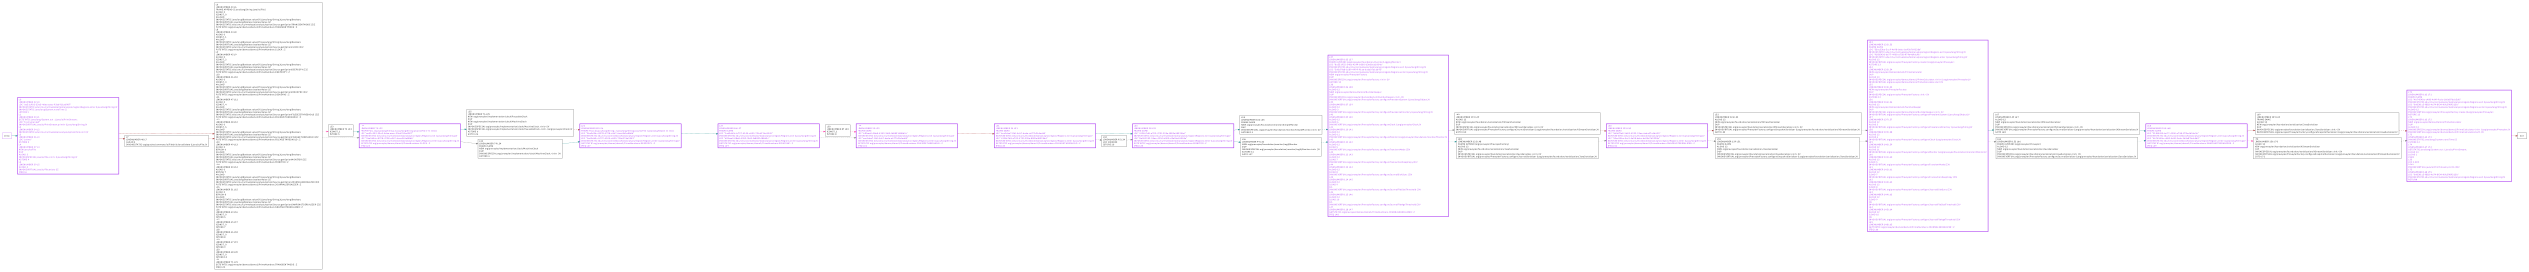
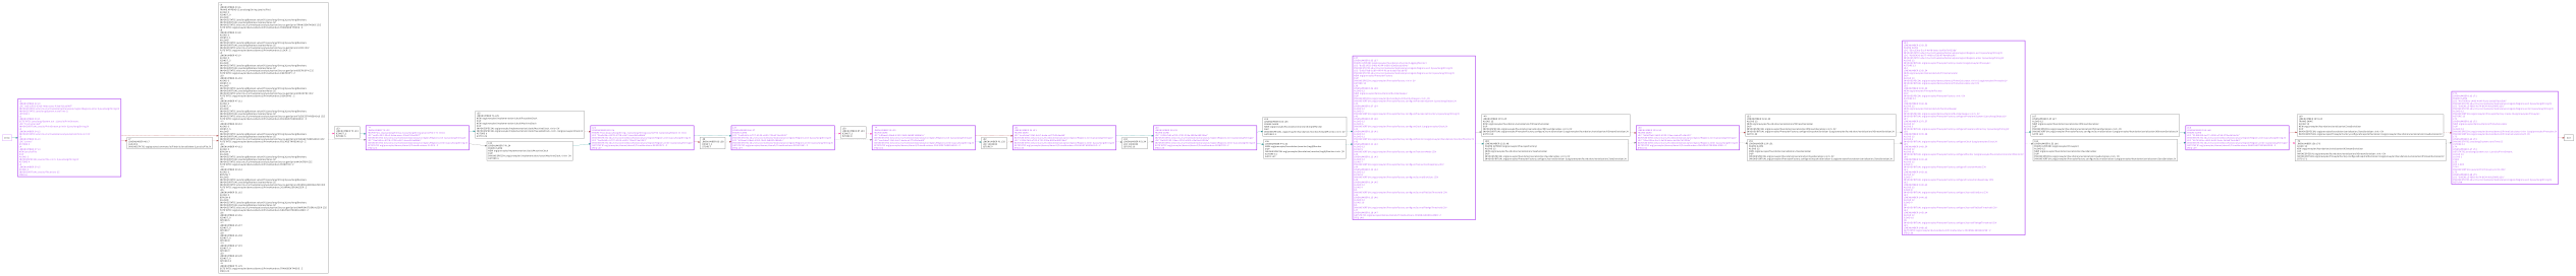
  digraph {
    fontname="IBM Plex Sans"
    rankdir=LR
    node [fontname="IBM Plex Sans" shape=record]
    edge [color=teal fontname="IBM Plex Sans" style=dashed]
    n1 [color=purple fontcolor=purple label="L33\lLINENUMBER 98 L33\lFRAME SAME\lLDC \"c928c7d8-e709-473f-935e-8f89a48325bd\"\lINVOKESTATIC edu/cmu/cs/mvelezce/tool/analysis/region/Regions.exit (Ljava/lang/String;)V\lLDC \"8a551952-34ea-4294-b000-d3e0bcb1004a\"\lINVOKESTATIC edu/cmu/cs/mvelezce/tool/analysis/region/Regions.enter (Ljava/lang/String;)V\lGETSTATIC org/prevayler/demos/demo1/PrimeNumbers.MONITOR : Z\lIFEQ L35\l" penwidth=3]
    n2 [label="L35\lLINENUMBER 102 L35\lFRAME SAME\lNEW org/prevayler/foundation/monitor/SimpleMonitor\lDUP\lINVOKESPECIAL org/prevayler/foundation/monitor/SimpleMonitor.\<init\> ()V\lASTORE 11\l"]
    n3 [label="L36\lLINENUMBER 99 L36\lNEW org/prevayler/foundation/monitor/Log4jMonitor\lDUP\lINVOKESPECIAL org/prevayler/foundation/monitor/Log4jMonitor.\<init\> ()V\lASTORE 11\lGOTO L37\l"]
    n4 [color=purple fontcolor=purple label="L37\lLINENUMBER 105 L37\lFRAME APPEND [org/prevayler/foundation/monitor/LoggingMonitor]\lLDC \"8a551952-34ea-4294-b000-d3e0bcb1004a\"\lINVOKESTATIC edu/cmu/cs/mvelezce/tool/analysis/region/Regions.exit (Ljava/lang/String;)V\lLDC \"5d0d7fa8-1689-4999-91ee-6a6a07a1d695\"\lINVOKESTATIC edu/cmu/cs/mvelezce/tool/analysis/region/Regions.enter (Ljava/lang/String;)V\lNEW org/prevayler/PrevaylerFactory\lDUP\lINVOKESPECIAL org/prevayler/PrevaylerFactory.\<init\> ()V\lASTORE 12\lL38\lLINENUMBER 106 L38\lALOAD 12\lNEW org/prevayler/demos/demo1/NumberKeeper\lDUP\lINVOKESPECIAL org/prevayler/demos/demo1/NumberKeeper.\<init\> ()V\lINVOKEVIRTUAL org/prevayler/PrevaylerFactory.configurePrevalentSystem (Ljava/lang/Object;)V\lL39\lLINENUMBER 107 L39\lALOAD 12\lALOAD 3\lINVOKEVIRTUAL org/prevayler/PrevaylerFactory.configurePrevalenceDirectory (Ljava/lang/String;)V\lL40\lLINENUMBER 109 L40\lALOAD 12\lALOAD 6\lINVOKEVIRTUAL org/prevayler/PrevaylerFactory.configureClock (Lorg/prevayler/Clock;)V\lL41\lLINENUMBER 110 L41\lALOAD 12\lALOAD 11\lINVOKEVIRTUAL org/prevayler/PrevaylerFactory.configureMonitor (Lorg/prevayler/foundation/monitor/Monitor;)V\lL42\lLINENUMBER 111 L42\lALOAD 12\lILOAD 5\lINVOKEVIRTUAL org/prevayler/PrevaylerFactory.configureTransientMode (Z)V\lL43\lLINENUMBER 112 L43\lALOAD 12\lILOAD 7\lINVOKEVIRTUAL org/prevayler/PrevaylerFactory.configureTransactionDeepCopy (Z)V\lL44\lLINENUMBER 113 L44\lALOAD 12\lILOAD 8\lINVOKEVIRTUAL org/prevayler/PrevaylerFactory.configureJournalDiskSync (Z)V\lL45\lLINENUMBER 114 L45\lALOAD 12\lILOAD 9\lI2L\lINVOKEVIRTUAL org/prevayler/PrevaylerFactory.configureJournalFileSizeThreshold (J)V\lL46\lLINENUMBER 115 L46\lALOAD 12\lILOAD 10\lI2L\lINVOKEVIRTUAL org/prevayler/PrevaylerFactory.configureJournalFileAgeThreshold (J)V\lL47\lLINENUMBER 118 L47\lGETSTATIC org/prevayler/demos/demo1/PrimeNumbers.JOURNALSERIALIZER : Z\lIFEQ L48\l" penwidth=3]
    n5 [color=purple fontcolor=purple label="L68\lLINENUMBER 155 L68\lFRAME SAME\lLDC \"91f85430-6e77-4900-a758-ff79e4d9dc96\"\lINVOKESTATIC edu/cmu/cs/mvelezce/tool/analysis/region/Regions.exit (Ljava/lang/String;)V\lLDC \"4b74540a-c480-4d4f-9cda-160e87bcb5d0\"\lINVOKESTATIC edu/cmu/cs/mvelezce/tool/analysis/region/Regions.enter (Ljava/lang/String;)V\lGETSTATIC org/prevayler/demos/demo1/PrimeNumbers.SNAPSHOTSERIALIZER : Z\lIFEQ L69\l" penwidth=3]
    n6 [label="L69\lLINENUMBER 159 L69\lFRAME SAME\lALOAD 12\lNEW org/prevayler/foundation/serialization/JavaSerializer\lDUP\lINVOKESPECIAL org/prevayler/foundation/serialization/JavaSerializer.\<init\> ()V\lINVOKEVIRTUAL org/prevayler/PrevaylerFactory.configureSnapshotSerializer (Lorg/prevayler/foundation/serialization/JavaSerializer;)V\l"]
    n7 [label="L70\lLINENUMBER 156 L70\lALOAD 12\lNEW org/prevayler/foundation/serialization/XStreamSerializer\lDUP\lINVOKESPECIAL org/prevayler/foundation/serialization/XStreamSerializer.\<init\> ()V\lINVOKEVIRTUAL org/prevayler/PrevaylerFactory.configureSnapshotSerializer (Lorg/prevayler/foundation/serialization/XStreamSerializer;)V\lGOTO L71\l"]
    n8 [color=purple fontcolor=purple label="L71\lLINENUMBER 162 L71\lFRAME SAME\lLDC \"4b74540a-c480-4d4f-9cda-160e87bcb5d0\"\lINVOKESTATIC edu/cmu/cs/mvelezce/tool/analysis/region/Regions.exit (Ljava/lang/String;)V\lLDC \"0d03f1c5-f883-4a74-8f34-f6fc3989212b\"\lINVOKESTATIC edu/cmu/cs/mvelezce/tool/analysis/region/Regions.enter (Ljava/lang/String;)V\lALOAD 12\lINVOKEVIRTUAL org/prevayler/PrevaylerFactory.create ()Lorg/prevayler/Prevayler;\lASTORE 13\lL72\lLINENUMBER 163 L72\lNEW org/prevayler/demos/demo1/PrimeCalculator\lDUP\lALOAD 13\lINVOKESPECIAL org/prevayler/demos/demo1/PrimeCalculator.\<init\> (Lorg/prevayler/Prevayler;)V\lINVOKEVIRTUAL org/prevayler/demos/demo1/PrimeCalculator.start1 ()V\lL73\lLINENUMBER 165 L73\lINVOKESTATIC java/lang/System.nanoTime ()J\lLSTORE 14\lL74\lLINENUMBER 167 L74\lGETSTATIC java/lang/System.out : Ljava/io/PrintStream;\lLLOAD 14\lLLOAD 1\lLSUB\lL2D\lLDC 1.0E9\lDDIV\lINVOKEVIRTUAL java/io/PrintStream.println (D)V\lL75\lLINENUMBER 168 L75\lLDC \"0d03f1c5-f883-4a74-8f34-f6fc3989212b\"\lINVOKESTATIC edu/cmu/cs/mvelezce/tool/analysis/region/Regions.exit (Ljava/lang/String;)V\lRETURN\l" penwidth=3]
    n9 [label="L25\lLINENUMBER 76 L25\lNEW org/prevayler/implementation/clock/PausableClock\lDUP\lNEW org/prevayler/implementation/clock/MachineClock\lDUP\lINVOKESPECIAL org/prevayler/implementation/clock/MachineClock.\<init\> ()V\lINVOKESPECIAL org/prevayler/implementation/clock/PausableClock.\<init\> (Lorg/prevayler/Clock;)V\lASTORE 6\lGOTO L26\l"]
    n10 [color=purple fontcolor=purple label="L26\lLINENUMBER 82 L26\lFRAME FULL [[Ljava/lang/String; J java/lang/String java/io/File I java/lang/Object I I I I] []\lLDC \"9be9d36c-8978-4728-a367-6aca3b1e88db\"\lINVOKESTATIC edu/cmu/cs/mvelezce/tool/analysis/region/Regions.exit (Ljava/lang/String;)V\lLDC \"1ad9d63c-b797-4105-a535-72b617da3349\"\lINVOKESTATIC edu/cmu/cs/mvelezce/tool/analysis/region/Regions.enter (Ljava/lang/String;)V\lGETSTATIC org/prevayler/demos/demo1/PrimeNumbers.DEEPCOPY : Z\lIFEQ L27\l" penwidth=3]
    n11 [color=purple fontcolor=purple label="L27\lLINENUMBER 86 L27\lFRAME SAME\lLDC \"1ad9d63c-b797-4105-a535-72b617da3349\"\lINVOKESTATIC edu/cmu/cs/mvelezce/tool/analysis/region/Regions.exit (Ljava/lang/String;)V\lLDC \"6fffcea0-08e8-4352-9fd0-fb8831488d3c\"\lINVOKESTATIC edu/cmu/cs/mvelezce/tool/analysis/region/Regions.enter (Ljava/lang/String;)V\lGETSTATIC org/prevayler/demos/demo1/PrimeNumbers.DISKSYNC : Z\lIFEQ L29\l" penwidth=3]
+   n12 [label="L28\lLINENUMBER 83 L28\lICONST_1\lISTORE 7\l"]
    exit
    n14 [label="L49\lLINENUMBER 119 L49\lALOAD 12\lNEW org/prevayler/foundation/serialization/XStreamSerializer\lDUP\lINVOKESPECIAL org/prevayler/foundation/serialization/XStreamSerializer.\<init\> ()V\lINVOKEVIRTUAL org/prevayler/PrevaylerFactory.configureJournalSerializer (Lorg/prevayler/foundation/serialization/XStreamSerializer;)V\lGOTO L50\l"]
    n15 [label="L48\lLINENUMBER 122 L48\lFRAME APPEND [org/prevayler/PrevaylerFactory]\lALOAD 12\lNEW org/prevayler/foundation/serialization/JavaSerializer\lDUP\lINVOKESPECIAL org/prevayler/foundation/serialization/JavaSerializer.\<init\> ()V\lINVOKEVIRTUAL org/prevayler/PrevaylerFactory.configureJournalSerializer (Lorg/prevayler/foundation/serialization/JavaSerializer;)V\l"]
    n16 [color=purple fontcolor=purple label="L31\lLINENUMBER 94 L31\lFRAME SAME\lLDC \"ece1dea7-ff6f-4cb7-bede-a677b2b4add5\"\lINVOKESTATIC edu/cmu/cs/mvelezce/tool/analysis/region/Regions.exit (Ljava/lang/String;)V\lLDC \"c928c7d8-e709-473f-935e-8f89a48325bd\"\lINVOKESTATIC edu/cmu/cs/mvelezce/tool/analysis/region/Regions.enter (Ljava/lang/String;)V\lGETSTATIC org/prevayler/demos/demo1/PrimeNumbers.FILEAGETHRESHOLD : Z\lIFEQ L33\l" penwidth=3]
    n17 [label="L34\lLINENUMBER 95 L34\lLDC 1000000\lISTORE 10\l"]
    n18 [label="L23\lLINENUMBER 72 L23\lICONST_1\lISTORE 5\l"]
    n19 [color=purple fontcolor=purple label="L22\lLINENUMBER 75 L22\lFRAME FULL [[Ljava/lang/String; J java/lang/String java/io/File I T I I I I] []\lLDC \"ae51c902-33e3-4dea-aaec-92e6911ad987\"\lINVOKESTATIC edu/cmu/cs/mvelezce/tool/analysis/region/Regions.exit (Ljava/lang/String;)V\lLDC \"9be9d36c-8978-4728-a367-6aca3b1e88db\"\lINVOKESTATIC edu/cmu/cs/mvelezce/tool/analysis/region/Regions.enter (Ljava/lang/String;)V\lGETSTATIC org/prevayler/demos/demo1/PrimeNumbers.CLOCK : Z\lIFEQ L24\l" penwidth=3]
    n20 [label="L24\lLINENUMBER 79 L24\lFRAME SAME\lNEW org/prevayler/implementation/clock/MachineClock\lDUP\lINVOKESPECIAL org/prevayler/implementation/clock/MachineClock.\<init\> ()V\lASTORE 6\l"]
+   n21 [label="L32\lLINENUMBER 91 L32\lLDC 1000000\lISTORE 9\l"]
    n22 [label="L30\lLINENUMBER 87 L30\lICONST_1\lISTORE 8\l"]
    n23 [color=purple fontcolor=purple label="L29\lLINENUMBER 90 L29\lFRAME SAME\lLDC \"6fffcea0-08e8-4352-9fd0-fb8831488d3c\"\lINVOKESTATIC edu/cmu/cs/mvelezce/tool/analysis/region/Regions.exit (Ljava/lang/String;)V\lLDC \"ece1dea7-ff6f-4cb7-bede-a677b2b4add5\"\lINVOKESTATIC edu/cmu/cs/mvelezce/tool/analysis/region/Regions.enter (Ljava/lang/String;)V\lGETSTATIC org/prevayler/demos/demo1/PrimeNumbers.FILESIZETHRESHOLD : Z\lIFEQ L31\l" penwidth=3]
    n24 [color=purple fontcolor=purple label="L50\lLINENUMBER 125 L50\lFRAME SAME\lLDC \"5d0d7fa8-1689-4999-91ee-6a6a07a1d695\"\lINVOKESTATIC edu/cmu/cs/mvelezce/tool/analysis/region/Regions.exit (Ljava/lang/String;)V\lLDC \"53ec33ba-5cc9-4e98-bebc-ba95e769228e\"\lINVOKESTATIC edu/cmu/cs/mvelezce/tool/analysis/region/Regions.enter (Ljava/lang/String;)V\lGETSTATIC org/prevayler/demos/demo1/PrimeNumbers.SNAPSHOTSERIALIZER : Z\lIFEQ L51\l" penwidth=3]
    n25 [label="L52\lLINENUMBER 126 L52\lALOAD 12\lNEW org/prevayler/foundation/serialization/XStreamSerializer\lDUP\lINVOKESPECIAL org/prevayler/foundation/serialization/XStreamSerializer.\<init\> ()V\lINVOKEVIRTUAL org/prevayler/PrevaylerFactory.configureSnapshotSerializer (Lorg/prevayler/foundation/serialization/XStreamSerializer;)V\lGOTO L53\l"]
    n26 [label="L51\lLINENUMBER 129 L51\lFRAME SAME\lALOAD 12\lNEW org/prevayler/foundation/serialization/JavaSerializer\lDUP\lINVOKESPECIAL org/prevayler/foundation/serialization/JavaSerializer.\<init\> ()V\lINVOKEVIRTUAL org/prevayler/PrevaylerFactory.configureSnapshotSerializer (Lorg/prevayler/foundation/serialization/JavaSerializer;)V\l"]
    n27 [color=purple fontcolor=purple label="L53\lLINENUMBER 132 L53\lFRAME SAME\lLDC \"53ec33ba-5cc9-4e98-bebc-ba95e769228e\"\lINVOKESTATIC edu/cmu/cs/mvelezce/tool/analysis/region/Regions.exit (Ljava/lang/String;)V\lLDC \"91f85430-6e77-4900-a758-ff79e4d9dc96\"\lINVOKESTATIC edu/cmu/cs/mvelezce/tool/analysis/region/Regions.enter (Ljava/lang/String;)V\lALOAD 12\lINVOKEVIRTUAL org/prevayler/PrevaylerFactory.create ()Lorg/prevayler/Prevayler;\lASTORE 13\lL54\lLINENUMBER 133 L54\lNEW org/prevayler/demos/demo1/PrimeCalculator\lDUP\lALOAD 13\lINVOKESPECIAL org/prevayler/demos/demo1/PrimeCalculator.\<init\> (Lorg/prevayler/Prevayler;)V\lINVOKEVIRTUAL org/prevayler/demos/demo1/PrimeCalculator.start ()V\lL55\lLINENUMBER 135 L55\lNEW org/prevayler/PrevaylerFactory\lDUP\lINVOKESPECIAL org/prevayler/PrevaylerFactory.\<init\> ()V\lASTORE 12\lL56\lLINENUMBER 136 L56\lALOAD 12\lNEW org/prevayler/demos/demo1/NumberKeeper\lDUP\lINVOKESPECIAL org/prevayler/demos/demo1/NumberKeeper.\<init\> ()V\lINVOKEVIRTUAL org/prevayler/PrevaylerFactory.configurePrevalentSystem (Ljava/lang/Object;)V\lL57\lLINENUMBER 137 L57\lALOAD 12\lALOAD 3\lINVOKEVIRTUAL org/prevayler/PrevaylerFactory.configurePrevalenceDirectory (Ljava/lang/String;)V\lL58\lLINENUMBER 139 L58\lALOAD 12\lALOAD 6\lINVOKEVIRTUAL org/prevayler/PrevaylerFactory.configureClock (Lorg/prevayler/Clock;)V\lL59\lLINENUMBER 140 L59\lALOAD 12\lALOAD 11\lINVOKEVIRTUAL org/prevayler/PrevaylerFactory.configureMonitor (Lorg/prevayler/foundation/monitor/Monitor;)V\lL60\lLINENUMBER 141 L60\lALOAD 12\lILOAD 5\lINVOKEVIRTUAL org/prevayler/PrevaylerFactory.configureTransientMode (Z)V\lL61\lLINENUMBER 142 L61\lALOAD 12\lILOAD 7\lINVOKEVIRTUAL org/prevayler/PrevaylerFactory.configureTransactionDeepCopy (Z)V\lL62\lLINENUMBER 143 L62\lALOAD 12\lILOAD 8\lINVOKEVIRTUAL org/prevayler/PrevaylerFactory.configureJournalDiskSync (Z)V\lL63\lLINENUMBER 144 L63\lALOAD 12\lILOAD 9\lI2L\lINVOKEVIRTUAL org/prevayler/PrevaylerFactory.configureJournalFileSizeThreshold (J)V\lL64\lLINENUMBER 145 L64\lALOAD 12\lILOAD 10\lI2L\lINVOKEVIRTUAL org/prevayler/PrevaylerFactory.configureJournalFileAgeThreshold (J)V\lL65\lLINENUMBER 148 L65\lGETSTATIC org/prevayler/demos/demo1/PrimeNumbers.JOURNALSERIALIZER : Z\lIFEQ L66\l" penwidth=3]
    n28 [label="L67\lLINENUMBER 149 L67\lALOAD 12\lNEW org/prevayler/foundation/serialization/XStreamSerializer\lDUP\lINVOKESPECIAL org/prevayler/foundation/serialization/XStreamSerializer.\<init\> ()V\lINVOKEVIRTUAL org/prevayler/PrevaylerFactory.configureJournalSerializer (Lorg/prevayler/foundation/serialization/XStreamSerializer;)V\lGOTO L68\l"]
    n29 [label="L66\lLINENUMBER 152 L66\lFRAME APPEND [org/prevayler/Prevayler]\lALOAD 12\lNEW org/prevayler/foundation/serialization/JavaSerializer\lDUP\lINVOKESPECIAL org/prevayler/foundation/serialization/JavaSerializer.\<init\> ()V\lINVOKEVIRTUAL org/prevayler/PrevaylerFactory.configureJournalSerializer (Lorg/prevayler/foundation/serialization/JavaSerializer;)V\l"]
    n30 [color=purple fontcolor=purple label="L0\lLINENUMBER 32 L0\lLDC \"ae51c902-33e3-4dea-aaec-92e6911ad987\"\lINVOKESTATIC edu/cmu/cs/mvelezce/tool/analysis/region/Regions.enter (Ljava/lang/String;)V\lINVOKESTATIC java/lang/System.nanoTime ()J\lLSTORE 1\lL1\lLINENUMBER 33 L1\lGETSTATIC java/lang/System.out : Ljava/io/PrintStream;\lLDC \"Instrumented\"\lINVOKEVIRTUAL java/io/PrintStream.println (Ljava/lang/String;)V\lL2\lLINENUMBER 34 L2\lINVOKESTATIC edu/cmu/cs/mvelezce/analysis/option/Sink.init ()V\lL3\lLINENUMBER 36 L3\lLDC \"prime\"\lASTORE 3\lL4\lLINENUMBER 37 L4\lNEW java/io/File\lDUP\lALOAD 3\lINVOKESPECIAL java/io/File.\<init\> (Ljava/lang/String;)V\lASTORE 4\lL5\lLINENUMBER 39 L5\lALOAD 4\lINVOKEVIRTUAL java/io/File.exists ()Z\lIFEQ L6\l" penwidth=3]
    n31 [label="L6\lLINENUMBER 43 L6\lFRAME APPEND [J java/lang/String java/io/File]\lALOAD 0\lICONST_0\lAALOAD\lINVOKESTATIC java/lang/Boolean.valueOf (Ljava/lang/String;)Ljava/lang/Boolean;\lINVOKEVIRTUAL java/lang/Boolean.booleanValue ()Z\lINVOKESTATIC edu/cmu/cs/mvelezce/analysis/option/Source.getOptionTRANSIENTMODE (Z)Z\lPUTSTATIC org/prevayler/demos/demo1/PrimeNumbers.TRANSIENTMODE : Z\lL8\lLINENUMBER 44 L8\lALOAD 0\lICONST_1\lAALOAD\lINVOKESTATIC java/lang/Boolean.valueOf (Ljava/lang/String;)Ljava/lang/Boolean;\lINVOKEVIRTUAL java/lang/Boolean.booleanValue ()Z\lINVOKESTATIC edu/cmu/cs/mvelezce/analysis/option/Source.getOptionCLOCK (Z)Z\lPUTSTATIC org/prevayler/demos/demo1/PrimeNumbers.CLOCK : Z\lL9\lLINENUMBER 45 L9\lALOAD 0\lICONST_2\lAALOAD\lINVOKESTATIC java/lang/Boolean.valueOf (Ljava/lang/String;)Ljava/lang/Boolean;\lINVOKEVIRTUAL java/lang/Boolean.booleanValue ()Z\lINVOKESTATIC edu/cmu/cs/mvelezce/analysis/option/Source.getOptionDEEPCOPY (Z)Z\lPUTSTATIC org/prevayler/demos/demo1/PrimeNumbers.DEEPCOPY : Z\lL10\lLINENUMBER 46 L10\lALOAD 0\lICONST_3\lAALOAD\lINVOKESTATIC java/lang/Boolean.valueOf (Ljava/lang/String;)Ljava/lang/Boolean;\lINVOKEVIRTUAL java/lang/Boolean.booleanValue ()Z\lINVOKESTATIC edu/cmu/cs/mvelezce/analysis/option/Source.getOptionDISKSYNC (Z)Z\lPUTSTATIC org/prevayler/demos/demo1/PrimeNumbers.DISKSYNC : Z\lL11\lLINENUMBER 47 L11\lALOAD 0\lICONST_4\lAALOAD\lINVOKESTATIC java/lang/Boolean.valueOf (Ljava/lang/String;)Ljava/lang/Boolean;\lINVOKEVIRTUAL java/lang/Boolean.booleanValue ()Z\lINVOKESTATIC edu/cmu/cs/mvelezce/analysis/option/Source.getOptionFILESIZETHRESHOLD (Z)Z\lPUTSTATIC org/prevayler/demos/demo1/PrimeNumbers.FILESIZETHRESHOLD : Z\lL12\lLINENUMBER 48 L12\lALOAD 0\lICONST_5\lAALOAD\lINVOKESTATIC java/lang/Boolean.valueOf (Ljava/lang/String;)Ljava/lang/Boolean;\lINVOKEVIRTUAL java/lang/Boolean.booleanValue ()Z\lINVOKESTATIC edu/cmu/cs/mvelezce/analysis/option/Source.getOptionFILEAGETHRESHOLD (Z)Z\lPUTSTATIC org/prevayler/demos/demo1/PrimeNumbers.FILEAGETHRESHOLD : Z\lL13\lLINENUMBER 49 L13\lALOAD 0\lBIPUSH 6\lAALOAD\lINVOKESTATIC java/lang/Boolean.valueOf (Ljava/lang/String;)Ljava/lang/Boolean;\lINVOKEVIRTUAL java/lang/Boolean.booleanValue ()Z\lINVOKESTATIC edu/cmu/cs/mvelezce/analysis/option/Source.getOptionMONITOR (Z)Z\lPUTSTATIC org/prevayler/demos/demo1/PrimeNumbers.MONITOR : Z\lL14\lLINENUMBER 50 L14\lALOAD 0\lBIPUSH 7\lAALOAD\lINVOKESTATIC java/lang/Boolean.valueOf (Ljava/lang/String;)Ljava/lang/Boolean;\lINVOKEVIRTUAL java/lang/Boolean.booleanValue ()Z\lINVOKESTATIC edu/cmu/cs/mvelezce/analysis/option/Source.getOptionJOURNALSERIALIZER (Z)Z\lPUTSTATIC org/prevayler/demos/demo1/PrimeNumbers.JOURNALSERIALIZER : Z\lL15\lLINENUMBER 51 L15\lALOAD 0\lBIPUSH 8\lAALOAD\lINVOKESTATIC java/lang/Boolean.valueOf (Ljava/lang/String;)Ljava/lang/Boolean;\lINVOKEVIRTUAL java/lang/Boolean.booleanValue ()Z\lINVOKESTATIC edu/cmu/cs/mvelezce/analysis/option/Source.getOptionSNAPSHOTSERIALIZER (Z)Z\lPUTSTATIC org/prevayler/demos/demo1/PrimeNumbers.SNAPSHOTSERIALIZER : Z\lL16\lLINENUMBER 63 L16\lICONST_0\lISTORE 5\lL17\lLINENUMBER 65 L17\lICONST_0\lISTORE 7\lL18\lLINENUMBER 66 L18\lICONST_0\lISTORE 8\lL19\lLINENUMBER 67 L19\lICONST_0\lISTORE 9\lL20\lLINENUMBER 68 L20\lICONST_0\lISTORE 10\lL21\lLINENUMBER 71 L21\lGETSTATIC org/prevayler/demos/demo1/PrimeNumbers.TRANSIENTMODE : Z\lIFEQ L22\l"]
    n32 [label="L7\lLINENUMBER 40 L7\lALOAD 4\lINVOKESTATIC org/apache/commons/io/FileUtils.forceDelete (Ljava/io/File;)V\l"]
    entry [color=purple]
    n1 -> n2 [style=solid]
    n1 -> n3 [style=solid]
    n2 -> n4
    n3 -> n4
    n4 -> n14 [color=gray40 style=solid]
    n4 -> n15 [style=dotted]
    n5 -> n6 [color=brown style=solid]
    n5 -> n7 [color=deeppink style=dotted]
    n6 -> n8 [color=brown]
    n7 -> n8 [color=gray40]
    n8 -> exit [color=brown]
    n9 -> n10 [color=brown]
    n10 -> n11 [style=solid]
+   n10 -> n12 [color=brown style=solid]
    n11 -> n22 [color=deeppink]
    n11 -> n23 [color=gray40]
+   n12 -> n11 [color=brown style=dotted]
    n14 -> n24 [color=brown]
    n15 -> n24 [color=gray40 style=dotted]
    n16 -> n1 [style=solid]
    n16 -> n17 [color=gray40]
    n17 -> n1 [color=gray40]
    n18 -> n19 [style=solid]
    n19 -> n9 [style=solid]
    n19 -> n20 [color=gray40 style=solid]
    n20 -> n10 [style=solid]
+   n21 -> n16 [color=brown]
    n22 -> n23 [color=deeppink]
    n23 -> n16 [color=brown style=solid]
+   n23 -> n21
    n24 -> n25 [color=brown]
    n24 -> n26 [color=gray40]
    n25 -> n27 [color=gray40]
    n26 -> n27 [color=gray40]
    n27 -> n28 [style=solid]
    n27 -> n29 [color=gray40 style=dotted]
    n28 -> n5 [style=solid]
    n29 -> n5 [style=dotted]
    n30 -> n31 [color=brown style=solid]
    n30 -> n32 [color=brown style=solid]
    n31 -> n18 [color=deeppink style=dotted]
    n31 -> n19 [color=gray40]
    n32 -> n31 [color=brown]
    entry -> n30 [style=solid]
  }
